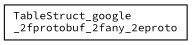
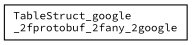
  digraph {
    rankdir=LR
    fontname="Source Code Pro"
-   n1 [color=black fillcolor=white fontname="Source Code Pro" fontsize=10 height=0.2 label="TableStruct_google\l_2fprotobuf_2fany_2eproto" shape=record style=filled width=0.4]
+   n1 [color=black fillcolor=white fontname="Source Code Pro" fontsize=10 height=0.2 label="TableStruct_google\l_2fprotobuf_2fany_2google" shape=record style=filled width=0.4]
  }
